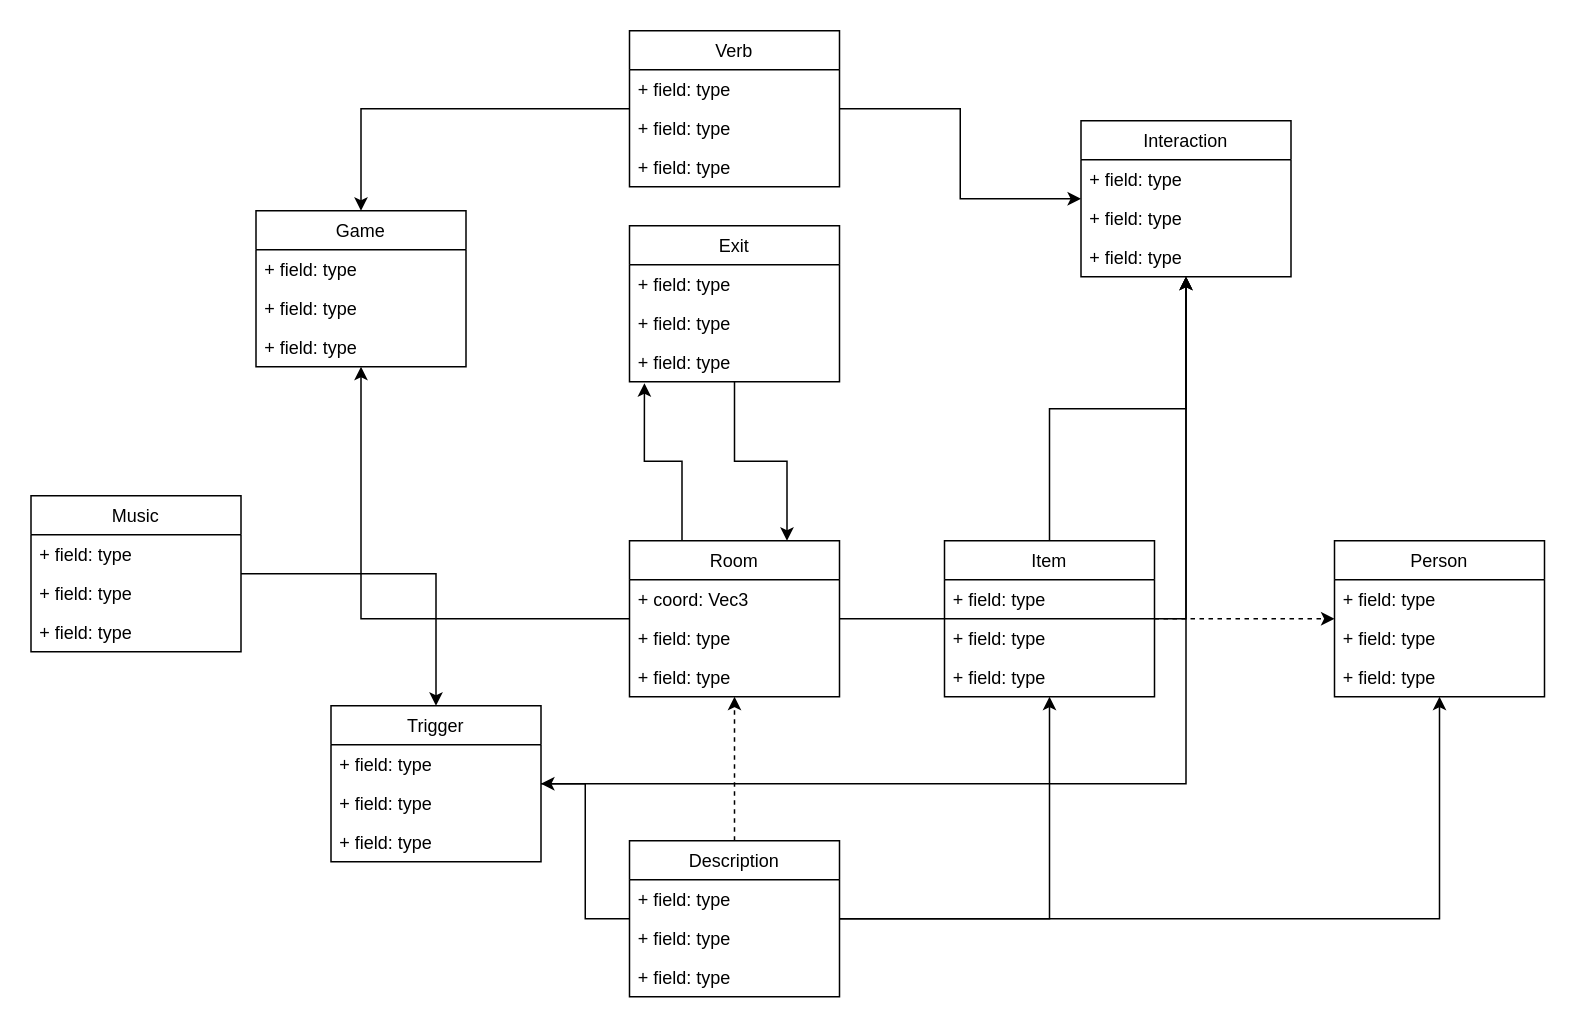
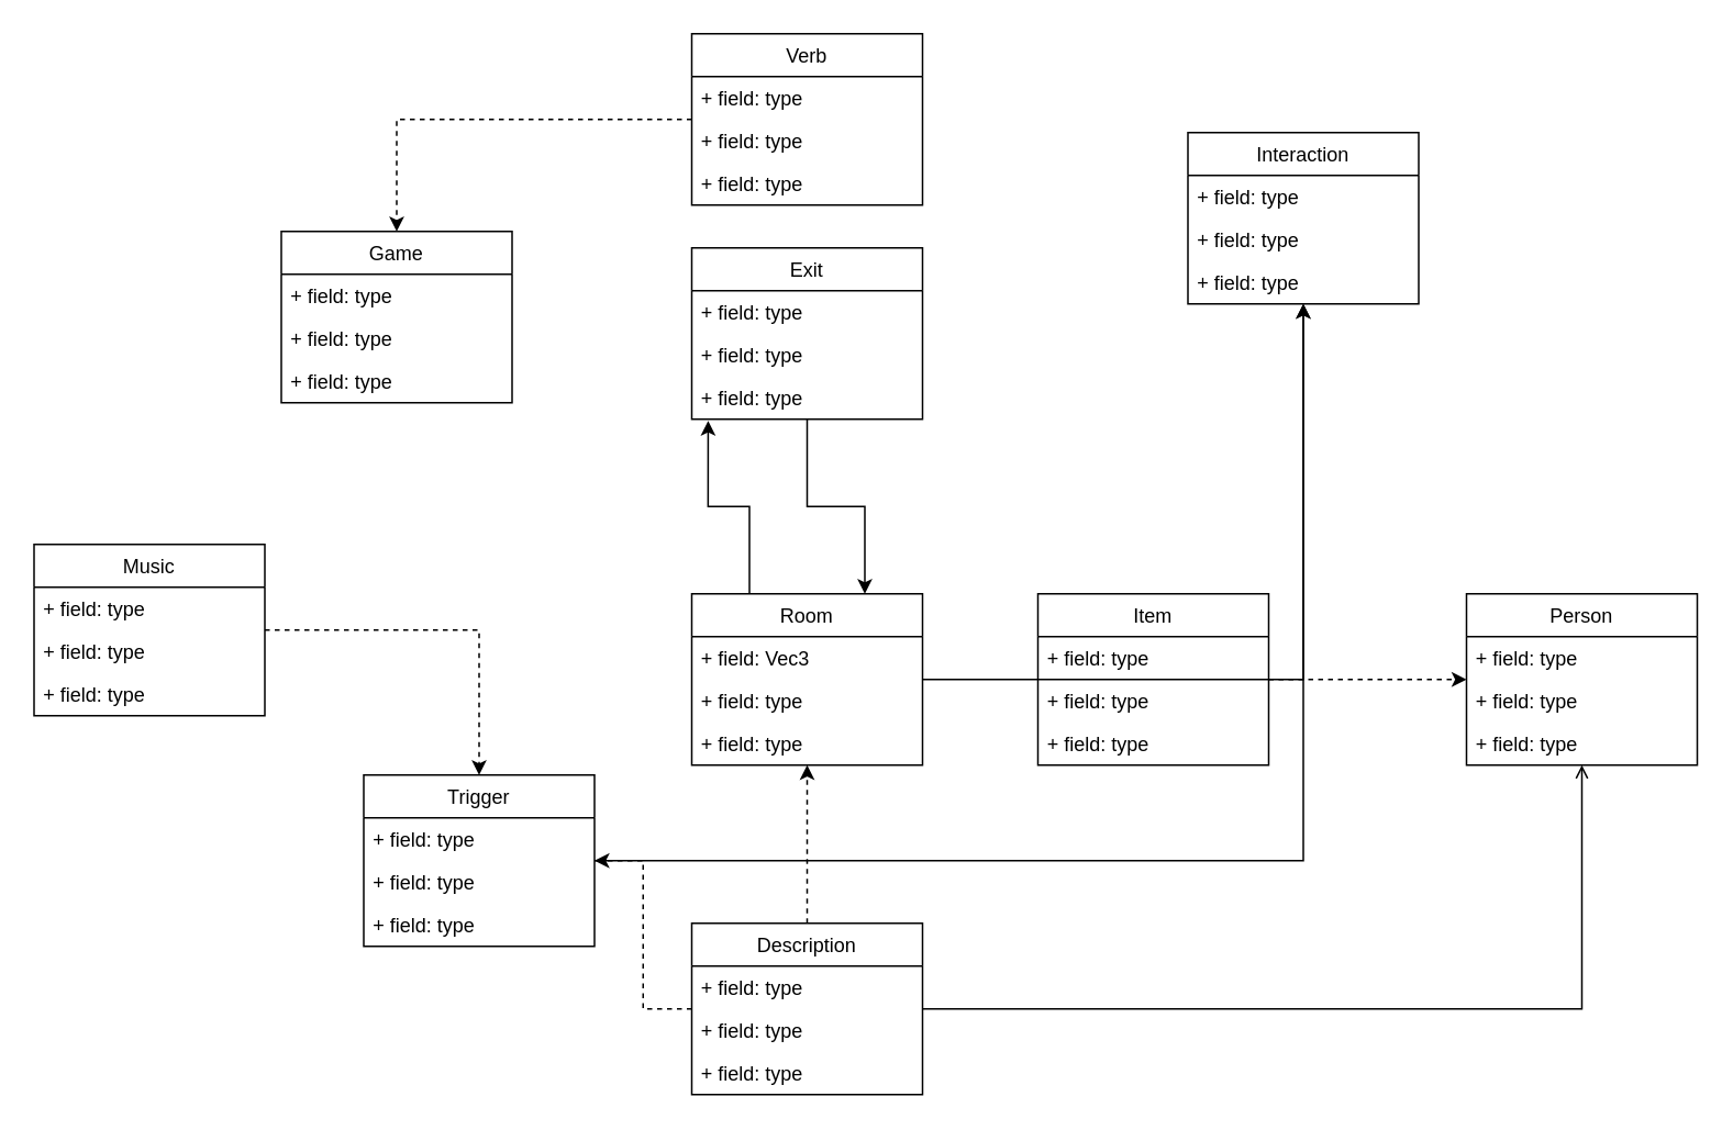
  <mxCell id="0" />
  <mxCell id="1" parent="0" />
  <mxCell id="2" value="" style="group" vertex="1" connectable="0" parent="1"><mxGeometry x="419" y="360" width="610" height="304" as="geometry" /></mxCell>
  <mxCell id="3" value="Room" style="swimlane;fontStyle=0;childLayout=stackLayout;horizontal=1;startSize=26;fillColor=none;horizontalStack=0;resizeParent=1;resizeParentMax=0;resizeLast=0;collapsible=1;marginBottom=0;" vertex="1" parent="2"><mxGeometry width="140" height="104" as="geometry" /></mxCell>
- <mxCell id="4" value="+ coord: Vec3" style="text;strokeColor=none;fillColor=none;align=left;verticalAlign=top;spacingLeft=4;spacingRight=4;overflow=hidden;rotatable=0;points=[[0,0.5],[1,0.5]];portConstraint=eastwest;" vertex="1" parent="3"><mxGeometry y="26" width="140" height="26" as="geometry" /></mxCell>
+ <mxCell id="4" value="+ field: Vec3" style="text;strokeColor=none;fillColor=none;align=left;verticalAlign=top;spacingLeft=4;spacingRight=4;overflow=hidden;rotatable=0;points=[[0,0.5],[1,0.5]];portConstraint=eastwest;" vertex="1" parent="3"><mxGeometry y="26" width="140" height="26" as="geometry" /></mxCell>
  <mxCell id="5" value="+ field: type" style="text;strokeColor=none;fillColor=none;align=left;verticalAlign=top;spacingLeft=4;spacingRight=4;overflow=hidden;rotatable=0;points=[[0,0.5],[1,0.5]];portConstraint=eastwest;" vertex="1" parent="3"><mxGeometry y="52" width="140" height="26" as="geometry" /></mxCell>
  <mxCell id="6" value="+ field: type" style="text;strokeColor=none;fillColor=none;align=left;verticalAlign=top;spacingLeft=4;spacingRight=4;overflow=hidden;rotatable=0;points=[[0,0.5],[1,0.5]];portConstraint=eastwest;" vertex="1" parent="3"><mxGeometry y="78" width="140" height="26" as="geometry" /></mxCell>
  <mxCell id="7" style="edgeStyle=orthogonalEdgeStyle;rounded=0;orthogonalLoop=1;jettySize=auto;html=1;dashed=1;" edge="1" parent="2" source="8" target="3"><mxGeometry relative="1" as="geometry" /></mxCell>
  <mxCell id="8" value="Description" style="swimlane;fontStyle=0;childLayout=stackLayout;horizontal=1;startSize=26;fillColor=none;horizontalStack=0;resizeParent=1;resizeParentMax=0;resizeLast=0;collapsible=1;marginBottom=0;" vertex="1" parent="2"><mxGeometry y="200" width="140" height="104" as="geometry" /></mxCell>
  <mxCell id="9" value="+ field: type" style="text;strokeColor=none;fillColor=none;align=left;verticalAlign=top;spacingLeft=4;spacingRight=4;overflow=hidden;rotatable=0;points=[[0,0.5],[1,0.5]];portConstraint=eastwest;" vertex="1" parent="8"><mxGeometry y="26" width="140" height="26" as="geometry" /></mxCell>
  <mxCell id="10" value="+ field: type" style="text;strokeColor=none;fillColor=none;align=left;verticalAlign=top;spacingLeft=4;spacingRight=4;overflow=hidden;rotatable=0;points=[[0,0.5],[1,0.5]];portConstraint=eastwest;" vertex="1" parent="8"><mxGeometry y="52" width="140" height="26" as="geometry" /></mxCell>
  <mxCell id="11" value="+ field: type" style="text;strokeColor=none;fillColor=none;align=left;verticalAlign=top;spacingLeft=4;spacingRight=4;overflow=hidden;rotatable=0;points=[[0,0.5],[1,0.5]];portConstraint=eastwest;" vertex="1" parent="8"><mxGeometry y="78" width="140" height="26" as="geometry" /></mxCell>
  <mxCell id="12" value="Item" style="swimlane;fontStyle=0;childLayout=stackLayout;horizontal=1;startSize=26;fillColor=none;horizontalStack=0;resizeParent=1;resizeParentMax=0;resizeLast=0;collapsible=1;marginBottom=0;" vertex="1" parent="2"><mxGeometry x="210" width="140" height="104" as="geometry" /></mxCell>
  <mxCell id="13" value="+ field: type" style="text;strokeColor=none;fillColor=none;align=left;verticalAlign=top;spacingLeft=4;spacingRight=4;overflow=hidden;rotatable=0;points=[[0,0.5],[1,0.5]];portConstraint=eastwest;" vertex="1" parent="12"><mxGeometry y="26" width="140" height="26" as="geometry" /></mxCell>
  <mxCell id="14" value="+ field: type" style="text;strokeColor=none;fillColor=none;align=left;verticalAlign=top;spacingLeft=4;spacingRight=4;overflow=hidden;rotatable=0;points=[[0,0.5],[1,0.5]];portConstraint=eastwest;" vertex="1" parent="12"><mxGeometry y="52" width="140" height="26" as="geometry" /></mxCell>
  <mxCell id="15" value="+ field: type" style="text;strokeColor=none;fillColor=none;align=left;verticalAlign=top;spacingLeft=4;spacingRight=4;overflow=hidden;rotatable=0;points=[[0,0.5],[1,0.5]];portConstraint=eastwest;" vertex="1" parent="12"><mxGeometry y="78" width="140" height="26" as="geometry" /></mxCell>
- <mxCell id="16" style="edgeStyle=orthogonalEdgeStyle;rounded=0;orthogonalLoop=1;jettySize=auto;html=1;" edge="1" parent="2" source="8" target="12"><mxGeometry relative="1" as="geometry" /></mxCell>
  <mxCell id="17" value="Person" style="swimlane;fontStyle=0;childLayout=stackLayout;horizontal=1;startSize=26;fillColor=none;horizontalStack=0;resizeParent=1;resizeParentMax=0;resizeLast=0;collapsible=1;marginBottom=0;" vertex="1" parent="2"><mxGeometry x="470" width="140" height="104" as="geometry" /></mxCell>
  <mxCell id="18" value="+ field: type" style="text;strokeColor=none;fillColor=none;align=left;verticalAlign=top;spacingLeft=4;spacingRight=4;overflow=hidden;rotatable=0;points=[[0,0.5],[1,0.5]];portConstraint=eastwest;" vertex="1" parent="17"><mxGeometry y="26" width="140" height="26" as="geometry" /></mxCell>
  <mxCell id="19" value="+ field: type" style="text;strokeColor=none;fillColor=none;align=left;verticalAlign=top;spacingLeft=4;spacingRight=4;overflow=hidden;rotatable=0;points=[[0,0.5],[1,0.5]];portConstraint=eastwest;" vertex="1" parent="17"><mxGeometry y="52" width="140" height="26" as="geometry" /></mxCell>
  <mxCell id="20" value="+ field: type" style="text;strokeColor=none;fillColor=none;align=left;verticalAlign=top;spacingLeft=4;spacingRight=4;overflow=hidden;rotatable=0;points=[[0,0.5],[1,0.5]];portConstraint=eastwest;" vertex="1" parent="17"><mxGeometry y="78" width="140" height="26" as="geometry" /></mxCell>
- <mxCell id="21" style="edgeStyle=orthogonalEdgeStyle;rounded=0;orthogonalLoop=1;jettySize=auto;html=1;" edge="1" parent="2" source="8" target="17"><mxGeometry relative="1" as="geometry" /></mxCell>
+ <mxCell id="21" style="edgeStyle=orthogonalEdgeStyle;rounded=0;orthogonalLoop=1;jettySize=auto;html=1;endArrow=open;" edge="1" parent="2" source="8" target="17"><mxGeometry relative="1" as="geometry" /></mxCell>
  <mxCell id="22" style="edgeStyle=orthogonalEdgeStyle;rounded=0;orthogonalLoop=1;jettySize=auto;html=1;dashed=1;" edge="1" parent="2" source="12" target="17"><mxGeometry relative="1" as="geometry" /></mxCell>
  <mxCell id="23" style="edgeStyle=orthogonalEdgeStyle;rounded=0;orthogonalLoop=1;jettySize=auto;html=1;entryX=0.75;entryY=0;entryDx=0;entryDy=0;" edge="1" parent="1" source="24" target="3"><mxGeometry relative="1" as="geometry" /></mxCell>
  <mxCell id="24" value="Exit" style="swimlane;fontStyle=0;childLayout=stackLayout;horizontal=1;startSize=26;fillColor=none;horizontalStack=0;resizeParent=1;resizeParentMax=0;resizeLast=0;collapsible=1;marginBottom=0;" vertex="1" parent="1"><mxGeometry x="419" y="150" width="140" height="104" as="geometry" /></mxCell>
  <mxCell id="25" value="+ field: type" style="text;strokeColor=none;fillColor=none;align=left;verticalAlign=top;spacingLeft=4;spacingRight=4;overflow=hidden;rotatable=0;points=[[0,0.5],[1,0.5]];portConstraint=eastwest;" vertex="1" parent="24"><mxGeometry y="26" width="140" height="26" as="geometry" /></mxCell>
  <mxCell id="26" value="+ field: type" style="text;strokeColor=none;fillColor=none;align=left;verticalAlign=top;spacingLeft=4;spacingRight=4;overflow=hidden;rotatable=0;points=[[0,0.5],[1,0.5]];portConstraint=eastwest;" vertex="1" parent="24"><mxGeometry y="52" width="140" height="26" as="geometry" /></mxCell>
  <mxCell id="27" value="+ field: type" style="text;strokeColor=none;fillColor=none;align=left;verticalAlign=top;spacingLeft=4;spacingRight=4;overflow=hidden;rotatable=0;points=[[0,0.5],[1,0.5]];portConstraint=eastwest;" vertex="1" parent="24"><mxGeometry y="78" width="140" height="26" as="geometry" /></mxCell>
  <mxCell id="28" style="edgeStyle=orthogonalEdgeStyle;rounded=0;orthogonalLoop=1;jettySize=auto;html=1;exitX=0.25;exitY=0;exitDx=0;exitDy=0;entryX=0.071;entryY=1.038;entryDx=0;entryDy=0;entryPerimeter=0;" edge="1" parent="1" source="3" target="27"><mxGeometry relative="1" as="geometry" /></mxCell>
- <mxCell id="29" style="edgeStyle=orthogonalEdgeStyle;rounded=0;orthogonalLoop=1;jettySize=auto;html=1;" edge="1" parent="1" source="30" target="40"><mxGeometry relative="1" as="geometry" /></mxCell>
+ <mxCell id="29" style="edgeStyle=orthogonalEdgeStyle;rounded=0;orthogonalLoop=1;jettySize=auto;html=1;dashed=1;" edge="1" parent="1" source="30" target="40"><mxGeometry relative="1" as="geometry" /></mxCell>
  <mxCell id="30" value="Music" style="swimlane;fontStyle=0;childLayout=stackLayout;horizontal=1;startSize=26;fillColor=none;horizontalStack=0;resizeParent=1;resizeParentMax=0;resizeLast=0;collapsible=1;marginBottom=0;" vertex="1" parent="1"><mxGeometry x="20" y="330" width="140" height="104" as="geometry" /></mxCell>
  <mxCell id="31" value="+ field: type" style="text;strokeColor=none;fillColor=none;align=left;verticalAlign=top;spacingLeft=4;spacingRight=4;overflow=hidden;rotatable=0;points=[[0,0.5],[1,0.5]];portConstraint=eastwest;" vertex="1" parent="30"><mxGeometry y="26" width="140" height="26" as="geometry" /></mxCell>
  <mxCell id="32" value="+ field: type" style="text;strokeColor=none;fillColor=none;align=left;verticalAlign=top;spacingLeft=4;spacingRight=4;overflow=hidden;rotatable=0;points=[[0,0.5],[1,0.5]];portConstraint=eastwest;" vertex="1" parent="30"><mxGeometry y="52" width="140" height="26" as="geometry" /></mxCell>
  <mxCell id="33" value="+ field: type" style="text;strokeColor=none;fillColor=none;align=left;verticalAlign=top;spacingLeft=4;spacingRight=4;overflow=hidden;rotatable=0;points=[[0,0.5],[1,0.5]];portConstraint=eastwest;" vertex="1" parent="30"><mxGeometry y="78" width="140" height="26" as="geometry" /></mxCell>
  <mxCell id="34" value="Game" style="swimlane;fontStyle=0;childLayout=stackLayout;horizontal=1;startSize=26;fillColor=none;horizontalStack=0;resizeParent=1;resizeParentMax=0;resizeLast=0;collapsible=1;marginBottom=0;" vertex="1" parent="1"><mxGeometry x="170" y="140" width="140" height="104" as="geometry" /></mxCell>
  <mxCell id="35" value="+ field: type" style="text;strokeColor=none;fillColor=none;align=left;verticalAlign=top;spacingLeft=4;spacingRight=4;overflow=hidden;rotatable=0;points=[[0,0.5],[1,0.5]];portConstraint=eastwest;" vertex="1" parent="34"><mxGeometry y="26" width="140" height="26" as="geometry" /></mxCell>
  <mxCell id="36" value="+ field: type" style="text;strokeColor=none;fillColor=none;align=left;verticalAlign=top;spacingLeft=4;spacingRight=4;overflow=hidden;rotatable=0;points=[[0,0.5],[1,0.5]];portConstraint=eastwest;" vertex="1" parent="34"><mxGeometry y="52" width="140" height="26" as="geometry" /></mxCell>
  <mxCell id="37" value="+ field: type" style="text;strokeColor=none;fillColor=none;align=left;verticalAlign=top;spacingLeft=4;spacingRight=4;overflow=hidden;rotatable=0;points=[[0,0.5],[1,0.5]];portConstraint=eastwest;" vertex="1" parent="34"><mxGeometry y="78" width="140" height="26" as="geometry" /></mxCell>
- <mxCell id="38" style="edgeStyle=orthogonalEdgeStyle;rounded=0;orthogonalLoop=1;jettySize=auto;html=1;" edge="1" parent="1" source="3" target="34"><mxGeometry relative="1" as="geometry" /></mxCell>
- <mxCell id="39" style="edgeStyle=orthogonalEdgeStyle;rounded=0;orthogonalLoop=1;jettySize=auto;html=1;endArrow=open;" edge="1" parent="1" source="40" target="51"><mxGeometry relative="1" as="geometry" /></mxCell>
+ <mxCell id="39" style="edgeStyle=orthogonalEdgeStyle;rounded=0;orthogonalLoop=1;jettySize=auto;html=1;" edge="1" parent="1" source="40" target="51"><mxGeometry relative="1" as="geometry" /></mxCell>
  <mxCell id="40" value="Trigger" style="swimlane;fontStyle=0;childLayout=stackLayout;horizontal=1;startSize=26;fillColor=none;horizontalStack=0;resizeParent=1;resizeParentMax=0;resizeLast=0;collapsible=1;marginBottom=0;" vertex="1" parent="1"><mxGeometry x="220" y="470" width="140" height="104" as="geometry" /></mxCell>
  <mxCell id="41" value="+ field: type" style="text;strokeColor=none;fillColor=none;align=left;verticalAlign=top;spacingLeft=4;spacingRight=4;overflow=hidden;rotatable=0;points=[[0,0.5],[1,0.5]];portConstraint=eastwest;" vertex="1" parent="40"><mxGeometry y="26" width="140" height="26" as="geometry" /></mxCell>
  <mxCell id="42" value="+ field: type" style="text;strokeColor=none;fillColor=none;align=left;verticalAlign=top;spacingLeft=4;spacingRight=4;overflow=hidden;rotatable=0;points=[[0,0.5],[1,0.5]];portConstraint=eastwest;" vertex="1" parent="40"><mxGeometry y="52" width="140" height="26" as="geometry" /></mxCell>
  <mxCell id="43" value="+ field: type" style="text;strokeColor=none;fillColor=none;align=left;verticalAlign=top;spacingLeft=4;spacingRight=4;overflow=hidden;rotatable=0;points=[[0,0.5],[1,0.5]];portConstraint=eastwest;" vertex="1" parent="40"><mxGeometry y="78" width="140" height="26" as="geometry" /></mxCell>
- <mxCell id="44" style="edgeStyle=orthogonalEdgeStyle;rounded=0;orthogonalLoop=1;jettySize=auto;html=1;" edge="1" parent="1" source="8" target="40"><mxGeometry relative="1" as="geometry" /></mxCell>
- <mxCell id="45" style="edgeStyle=orthogonalEdgeStyle;rounded=0;orthogonalLoop=1;jettySize=auto;html=1;" edge="1" parent="1" source="47" target="34"><mxGeometry relative="1" as="geometry" /></mxCell>
- <mxCell id="46" style="edgeStyle=orthogonalEdgeStyle;rounded=0;orthogonalLoop=1;jettySize=auto;html=1;" edge="1" parent="1" source="47" target="51"><mxGeometry relative="1" as="geometry" /></mxCell>
+ <mxCell id="44" style="edgeStyle=orthogonalEdgeStyle;rounded=0;orthogonalLoop=1;jettySize=auto;html=1;dashed=1;" edge="1" parent="1" source="8" target="40"><mxGeometry relative="1" as="geometry" /></mxCell>
+ <mxCell id="45" style="edgeStyle=orthogonalEdgeStyle;rounded=0;orthogonalLoop=1;jettySize=auto;html=1;dashed=1;" edge="1" parent="1" source="47" target="34"><mxGeometry relative="1" as="geometry" /></mxCell>
  <mxCell id="47" value="Verb" style="swimlane;fontStyle=0;childLayout=stackLayout;horizontal=1;startSize=26;fillColor=none;horizontalStack=0;resizeParent=1;resizeParentMax=0;resizeLast=0;collapsible=1;marginBottom=0;" vertex="1" parent="1"><mxGeometry x="419" width="140" height="104" as="geometry" y="20" /></mxCell>
  <mxCell id="48" value="+ field: type" style="text;strokeColor=none;fillColor=none;align=left;verticalAlign=top;spacingLeft=4;spacingRight=4;overflow=hidden;rotatable=0;points=[[0,0.5],[1,0.5]];portConstraint=eastwest;" vertex="1" parent="47"><mxGeometry y="26" width="140" height="26" as="geometry" /></mxCell>
  <mxCell id="49" value="+ field: type" style="text;strokeColor=none;fillColor=none;align=left;verticalAlign=top;spacingLeft=4;spacingRight=4;overflow=hidden;rotatable=0;points=[[0,0.5],[1,0.5]];portConstraint=eastwest;" vertex="1" parent="47"><mxGeometry y="52" width="140" height="26" as="geometry" /></mxCell>
  <mxCell id="50" value="+ field: type" style="text;strokeColor=none;fillColor=none;align=left;verticalAlign=top;spacingLeft=4;spacingRight=4;overflow=hidden;rotatable=0;points=[[0,0.5],[1,0.5]];portConstraint=eastwest;" vertex="1" parent="47"><mxGeometry y="78" width="140" height="26" as="geometry" /></mxCell>
  <mxCell id="51" value="Interaction" style="swimlane;fontStyle=0;childLayout=stackLayout;horizontal=1;startSize=26;fillColor=none;horizontalStack=0;resizeParent=1;resizeParentMax=0;resizeLast=0;collapsible=1;marginBottom=0;" vertex="1" parent="1"><mxGeometry x="720" y="80" width="140" height="104" as="geometry" /></mxCell>
  <mxCell id="52" value="+ field: type" style="text;strokeColor=none;fillColor=none;align=left;verticalAlign=top;spacingLeft=4;spacingRight=4;overflow=hidden;rotatable=0;points=[[0,0.5],[1,0.5]];portConstraint=eastwest;" vertex="1" parent="51"><mxGeometry y="26" width="140" height="26" as="geometry" /></mxCell>
  <mxCell id="53" value="+ field: type" style="text;strokeColor=none;fillColor=none;align=left;verticalAlign=top;spacingLeft=4;spacingRight=4;overflow=hidden;rotatable=0;points=[[0,0.5],[1,0.5]];portConstraint=eastwest;" vertex="1" parent="51"><mxGeometry y="52" width="140" height="26" as="geometry" /></mxCell>
  <mxCell id="54" value="+ field: type" style="text;strokeColor=none;fillColor=none;align=left;verticalAlign=top;spacingLeft=4;spacingRight=4;overflow=hidden;rotatable=0;points=[[0,0.5],[1,0.5]];portConstraint=eastwest;" vertex="1" parent="51"><mxGeometry y="78" width="140" height="26" as="geometry" /></mxCell>
  <mxCell id="55" style="edgeStyle=orthogonalEdgeStyle;rounded=0;orthogonalLoop=1;jettySize=auto;html=1;" edge="1" parent="1" source="3" target="51"><mxGeometry relative="1" as="geometry" /></mxCell>
- <mxCell id="56" style="edgeStyle=orthogonalEdgeStyle;rounded=0;orthogonalLoop=1;jettySize=auto;html=1;" edge="1" parent="1" source="12" target="51"><mxGeometry relative="1" as="geometry" /></mxCell>
